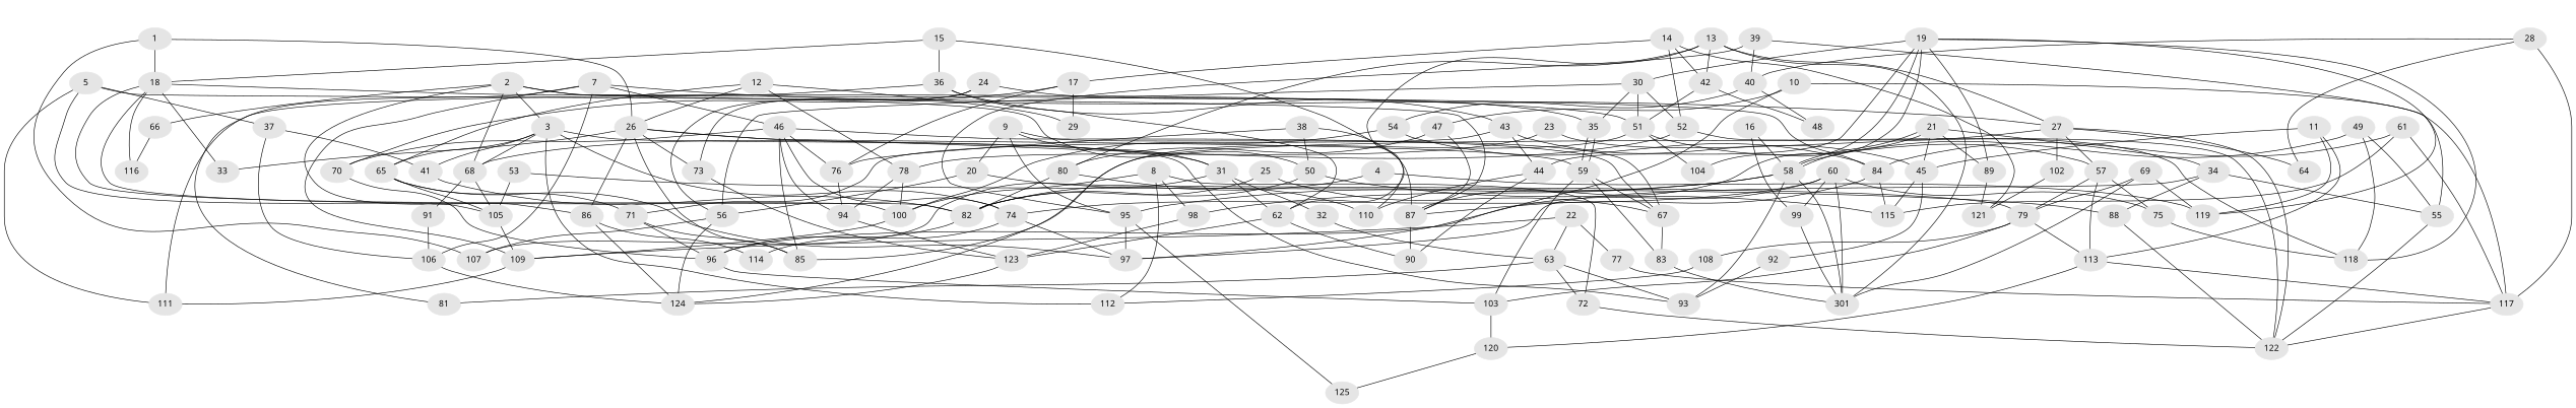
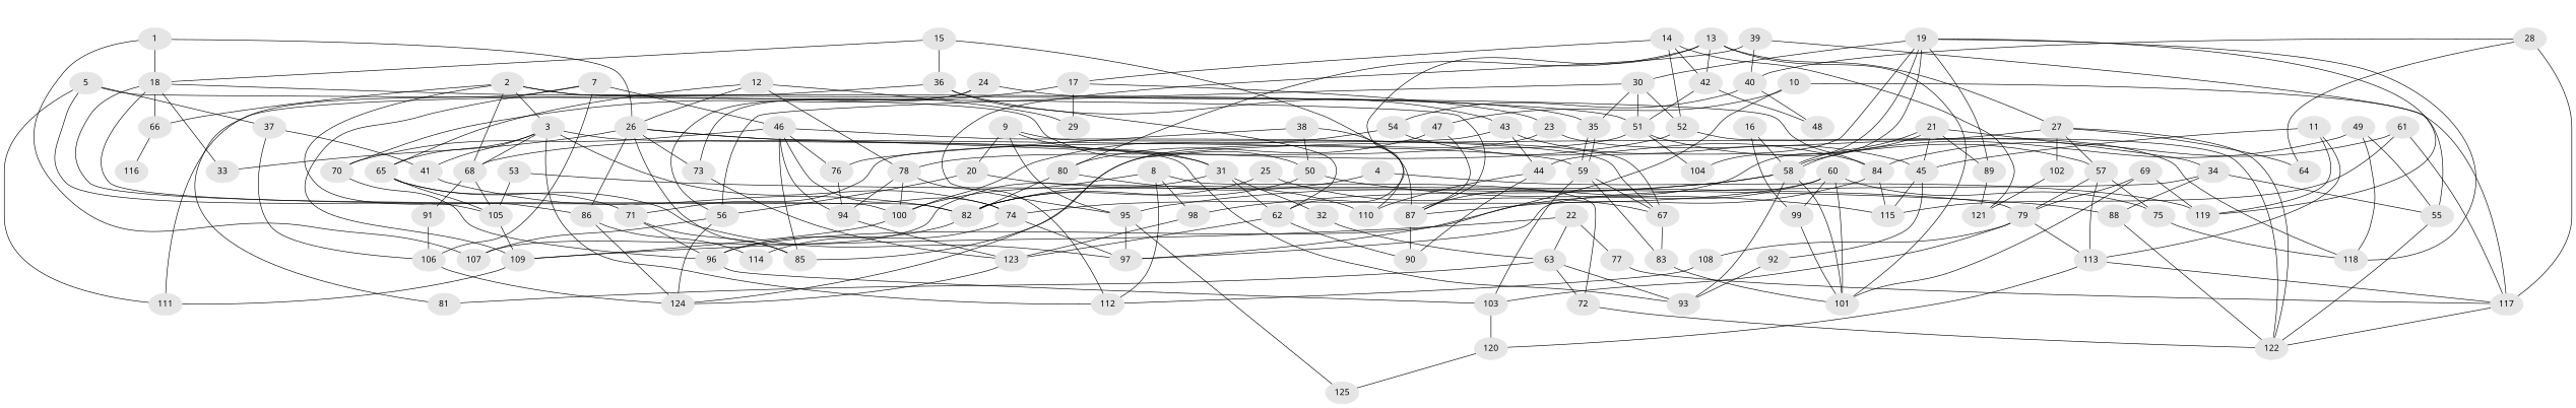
  graph {
    fontname="Noto Sans"
    node [color=gray90 fontname="Noto Sans" style=filled]
    edge [fontname="Noto Sans"]
    1
    18
    26
    107
    66
    82
    100
    33
    51
    86
    31
    73
    59
    85
    2
    3
    50
    68
    84
    41
    65
    74
    93
    112
    115
    116
    105
    91
    87
    124
    114
    97
    71
    4
    119
    96
    5
    37
    111
    106
    90
    109
    72
    122
    108
    7
    27
    46
    81
    57
    64
    102
    67
    70
    76
    94
    8
    98
    123
    9
    20
    95
    56
    79
    62
    32
    83
    125
    10
    47
    117
    80
    11
    45
    113
    92
    120
    12
    29
    78
    13
-   101 [label=301]
+   101
    42
    28
    40
    110
    14
    17
    52
    121
    23
    48
    15
    36
    43
    16
    58
    99
    118
    104
    19
    30
    44
    89
    35
    103
    21
    34
    55
    88
    22
    63
    77
    24
    25
    75
    54
    38
    39
    49
    53
    60
    61
    69
    1 -- 18
    1 -- 26
    1 -- 107
-   18 -- 116
+   18 -- 66
    18 -- 82
    18 -- 100
    18 -- 33
    18 -- 51
    26 -- 33
    26 -- 86
    26 -- 31
    26 -- 73
    26 -- 59
    26 -- 85
    66 -- 116
    82 -- 96
    100 -- 109
    51 -- 124
    51 -- 57
    51 -- 104
    86 -- 124
    86 -- 114
    31 -- 107
    31 -- 62
    31 -- 32
    73 -- 123
    59 -- 67
    59 -- 83
    59 -- 103
    2 -- 66
    2 -- 86
    2 -- 3
    2 -- 50
    2 -- 68
    2 -- 84
    3 -- 68
    3 -- 41
    3 -- 65
    3 -- 74
    3 -- 93
    3 -- 112
    50 -- 82
    50 -- 115
    68 -- 105
    68 -- 91
    84 -- 115
    84 -- 87
    41 -- 82
    65 -- 105
    65 -- 97
    65 -- 71
    74 -- 114
    74 -- 97
    105 -- 109
    91 -- 106
    87 -- 90
    71 -- 85
    71 -- 96
    4 -- 82
    4 -- 119
    96 -- 103
    5 -- 105
    5 -- 87
    5 -- 37
    5 -- 111
    37 -- 41
    37 -- 106
    106 -- 124
    109 -- 111
    72 -- 122
    108 -- 112
    7 -- 106
    7 -- 109
-   7 -- 27
    7 -- 46
    7 -- 81
    27 -- 85
    27 -- 122
    27 -- 57
    27 -- 64
    27 -- 102
    46 -- 85
    46 -- 74
    46 -- 67
    46 -- 70
    46 -- 76
    46 -- 94
    57 -- 79
    57 -- 113
    57 -- 75
    102 -- 121
    67 -- 83
    70 -- 96
    76 -- 94
    94 -- 123
    8 -- 100
    8 -- 112
    8 -- 72
    8 -- 98
    98 -- 123
    123 -- 124
    9 -- 31
    9 -- 67
    9 -- 20
    9 -- 95
    20 -- 56
    20 -- 79
    95 -- 97
    95 -- 125
    56 -- 107
    56 -- 124
    79 -- 108
    79 -- 113
    79 -- 103
    62 -- 90
    62 -- 123
    32 -- 63
    83 -- 101
    10 -- 97
    10 -- 47
    10 -- 117
    47 -- 87
    47 -- 80
    117 -- 122
    80 -- 82
    80 -- 110
    11 -- 119
    11 -- 45
    11 -- 113
    45 -- 115
    45 -- 92
    113 -- 117
    113 -- 120
    92 -- 93
    120 -- 125
    12 -- 26
    12 -- 65
    12 -- 29
    12 -- 78
    78 -- 100
+   78 -- 112
    78 -- 94
    13 -- 27
    13 -- 62
    13 -- 80
    13 -- 101
    13 -- 42
    42 -- 51
    42 -- 48
    28 -- 64
    28 -- 117
    28 -- 40
    40 -- 48
    40 -- 54
    14 -- 42
    14 -- 17
    14 -- 52
    14 -- 121
    17 -- 70
    17 -- 29
-   17 -- 76
+   17 -- 23
    52 -- 68
    52 -- 122
    23 -- 78
    23 -- 118
    15 -- 18
    15 -- 110
    15 -- 36
    36 -- 111
    36 -- 62
    36 -- 43
    43 -- 71
    43 -- 45
    43 -- 44
    16 -- 58
    16 -- 99
    58 -- 93
    58 -- 98
    58 -- 95
    58 -- 101
    99 -- 101
    19 -- 87
    19 -- 119
    19 -- 118
    19 -- 104
    19 -- 30
    19 -- 44
    19 -- 89
    30 -- 51
    30 -- 56
    30 -- 52
    30 -- 35
    44 -- 90
    44 -- 110
    89 -- 121
    35 -- 59
    35 -- 59
    103 -- 120
    21 -- 45
    21 -- 58
    21 -- 58
    21 -- 89
    21 -- 34
    34 -- 97
    34 -- 55
    34 -- 88
    55 -- 122
    88 -- 122
    22 -- 109
    22 -- 63
    22 -- 77
    63 -- 93
    63 -- 72
    63 -- 81
    77 -- 117
    24 -- 73
    24 -- 56
    24 -- 35
    25 -- 82
    25 -- 67
    75 -- 118
    54 -- 100
    54 -- 84
    38 -- 50
    38 -- 87
    38 -- 76
    39 -- 95
    39 -- 40
    39 -- 55
    49 -- 58
    49 -- 118
    49 -- 55
    53 -- 105
    53 -- 88
    60 -- 74
    60 -- 96
    60 -- 101
    60 -- 99
    60 -- 75
    61 -- 84
    61 -- 115
    61 -- 117
    69 -- 119
    69 -- 79
    69 -- 101
  }
